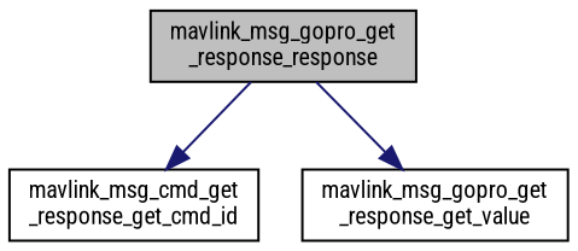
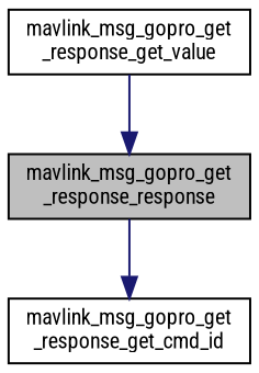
  digraph {
    fontname="Roboto Condensed"
    rankdir=TB
    node [color=black fillcolor=white fontname="Roboto Condensed" fontsize=10 shape=record style=filled]
    edge [color=midnightblue fontname="Roboto Condensed" fontsize=10 labelfontname=Helvetica labelfontsize=10 style=solid]
    n1 [fillcolor=grey75 fontcolor=black height=0.2 label="mavlink_msg_gopro_get\l_response_response" width=0.4]
-   n2 [height=0.2 label="mavlink_msg_cmd_get\l_response_get_cmd_id" width=0.4]
+   n2 [height=0.2 label="mavlink_msg_gopro_get\l_response_get_cmd_id" width=0.4]
    n3 [height=0.2 label="mavlink_msg_gopro_get\l_response_get_value" width=0.4]
    n1 -> n2
-   n1 -> n3
+   n3 -> n1
  }
